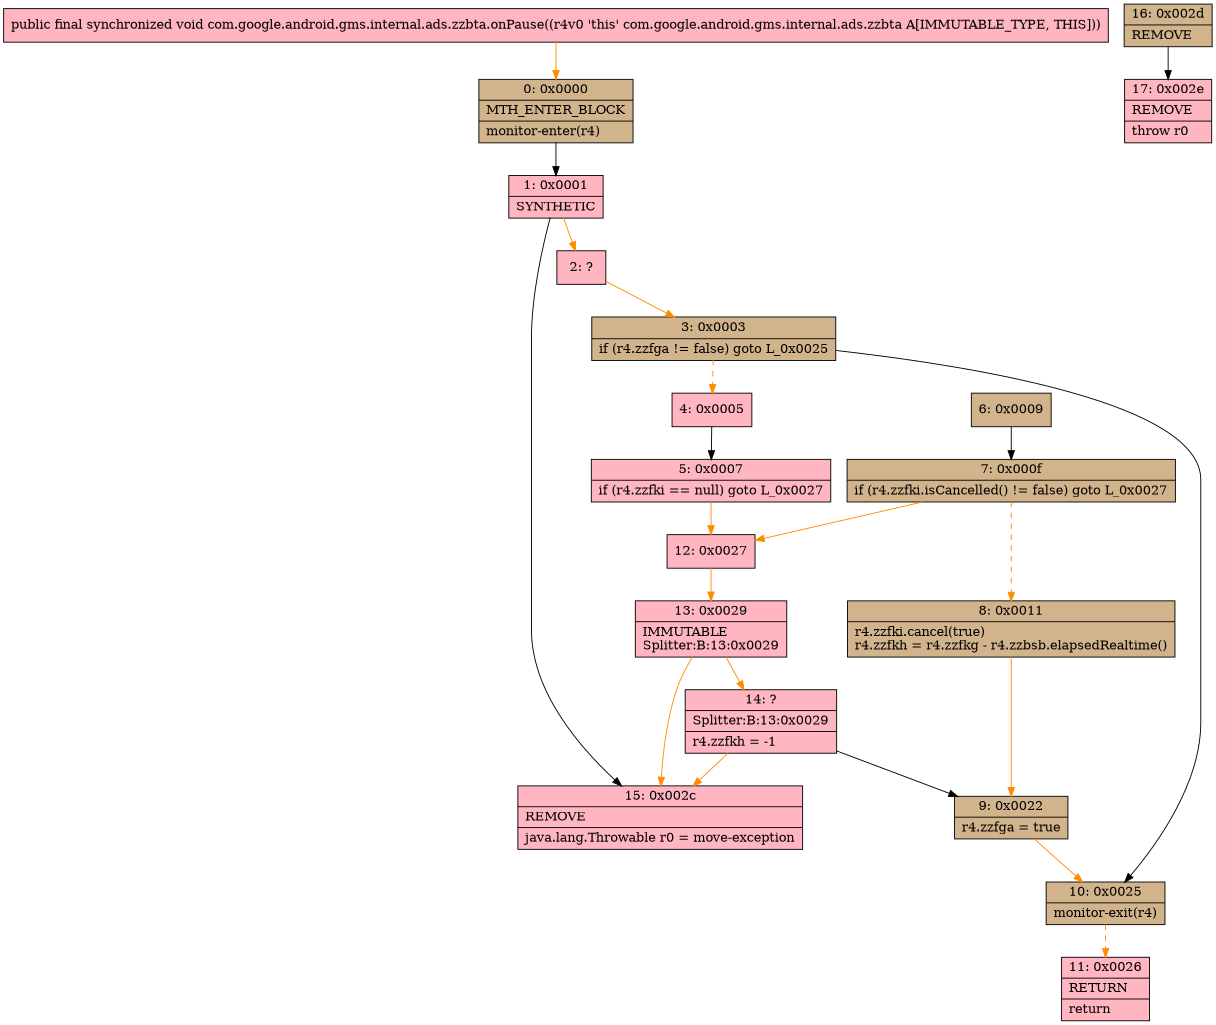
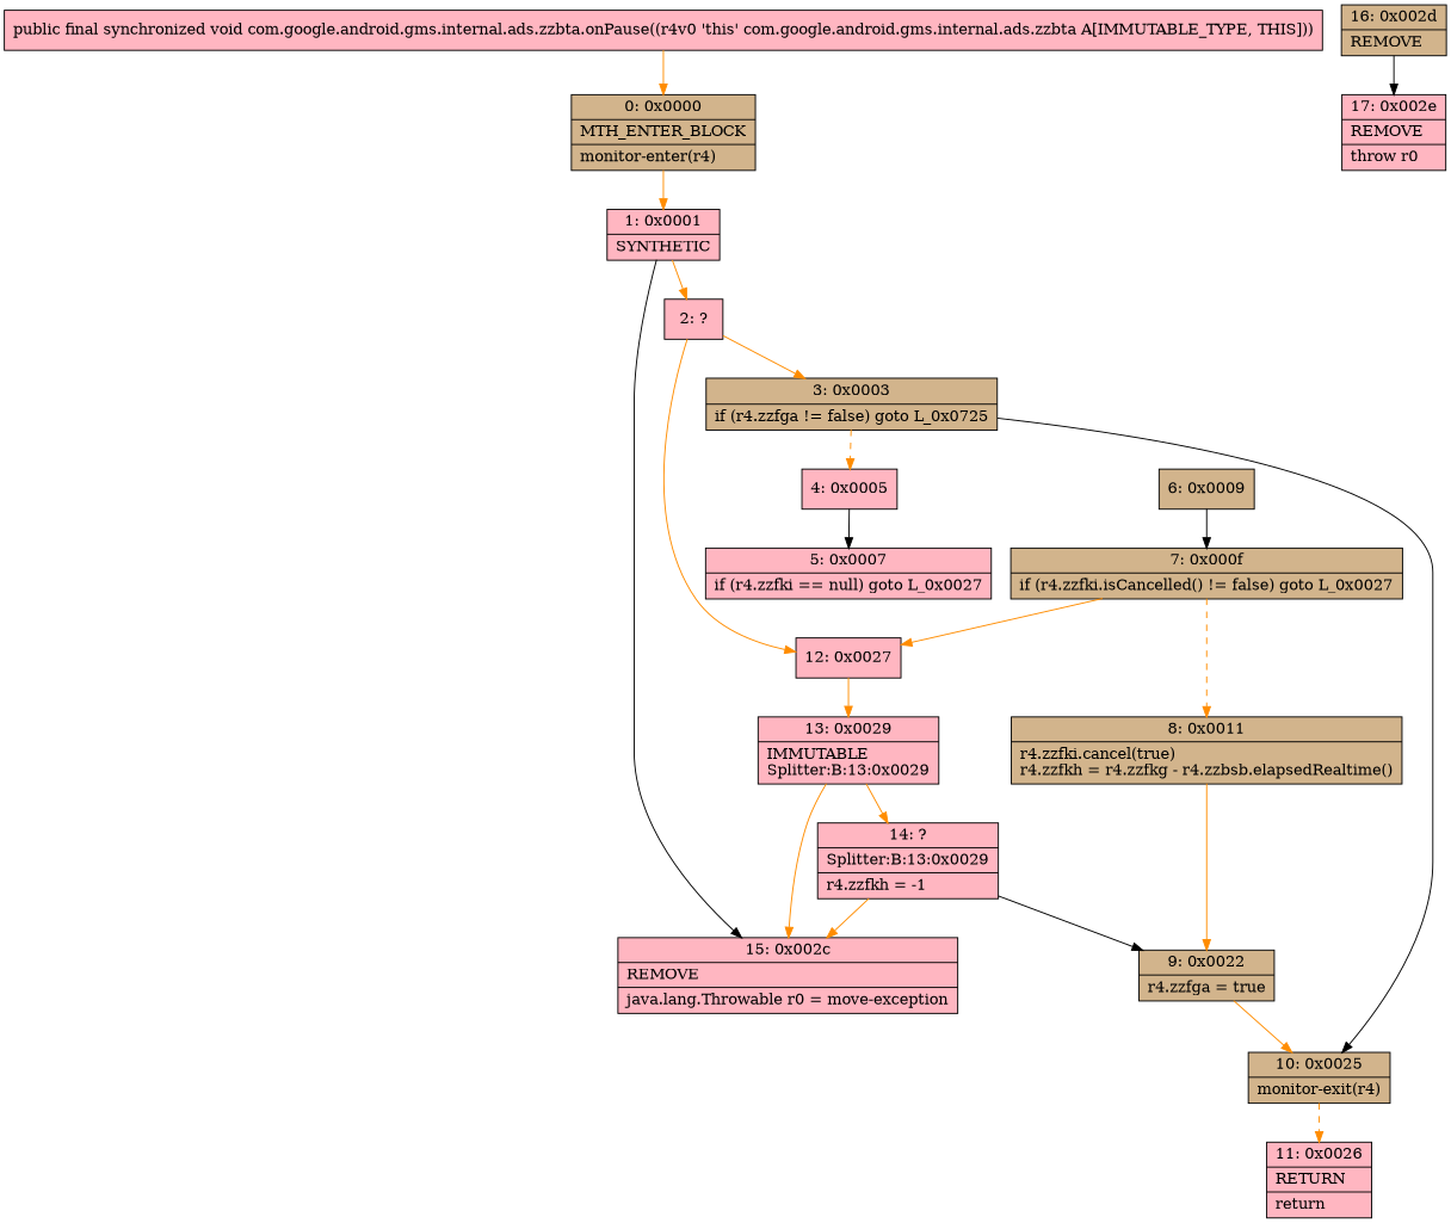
  digraph {
    node [fillcolor=lightpink shape=record style=filled]
    edge [color=darkorange]
    n1 [fillcolor=tan label="{0\:\ 0x0000|MTH_ENTER_BLOCK\l|monitor\-enter(r4)\l}"]
    n2 [label="{1\:\ 0x0001|SYNTHETIC\l}"]
    n3 [label="{2\:\ ?}"]
    n4 [label="{15\:\ 0x002c|REMOVE\l|java.lang.Throwable r0 = move\-exception\l}"]
-   n5 [fillcolor=tan label="{3\:\ 0x0003|if (r4.zzfga != false) goto L_0x0025\l}"]
+   n5 [fillcolor=tan label="{3\:\ 0x0003|if (r4.zzfga != false) goto L_0x0725\l}"]
    n6 [label="{4\:\ 0x0005}"]
    n7 [fillcolor=tan label="{10\:\ 0x0025|monitor\-exit(r4)\l}"]
    n8 [label="{5\:\ 0x0007|if (r4.zzfki == null) goto L_0x0027\l}"]
    n9 [label="{11\:\ 0x0026|RETURN\l|return\l}"]
    n10 [label="{12\:\ 0x0027}"]
    n11 [fillcolor=tan label="{6\:\ 0x0009}"]
    n12 [fillcolor=tan label="{7\:\ 0x000f|if (r4.zzfki.isCancelled() != false) goto L_0x0027\l}"]
    n13 [label="{13\:\ 0x0029|IMMUTABLE\lSplitter:B:13:0x0029\l}"]
    n14 [fillcolor=tan label="{8\:\ 0x0011|r4.zzfki.cancel(true)\lr4.zzfkh = r4.zzfkg \- r4.zzbsb.elapsedRealtime()\l}"]
    n15 [fillcolor=tan label="{9\:\ 0x0022|r4.zzfga = true\l}"]
    n16 [label="{14\:\ ?|Splitter:B:13:0x0029\l|r4.zzfkh = \-1\l}"]
    n17 [fillcolor=tan label="{16\:\ 0x002d|REMOVE\l}"]
    n18 [label="{17\:\ 0x002e|REMOVE\l|throw r0\l}"]
    n19 [label="{public final synchronized void com.google.android.gms.internal.ads.zzbta.onPause((r4v0 'this' com.google.android.gms.internal.ads.zzbta A[IMMUTABLE_TYPE, THIS])) }"]
-   n1 -> n2 [color=black]
+   n1 -> n2
    n2 -> n3
    n2 -> n4 [color=black]
    n3 -> n5
    n5 -> n6 [style=dashed]
    n5 -> n7 [color=black]
    n6 -> n8 [color=black]
    n7 -> n9 [style=dashed]
-   n8 -> n10
+   n3 -> n10
    n10 -> n13
    n11 -> n12 [color=black]
    n12 -> n10
    n12 -> n14 [style=dashed]
    n13 -> n4
    n13 -> n16
    n14 -> n15
    n15 -> n7
    n16 -> n4
    n16 -> n15 [color=black]
    n17 -> n18 [color=black]
    n19 -> n1
  }
